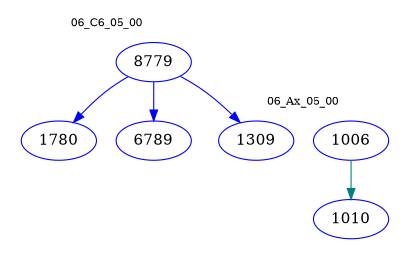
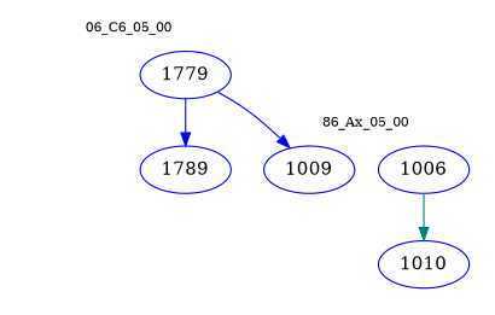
  digraph {
    fontname="DejaVu Serif"
    node [color=blue fontname="DejaVu Serif"]
    edge [color=blue fontname="DejaVu Serif"]
    n1 [label=1006]
-   n2 [label=1309]
+   n2 [label=1009]
    n3 [label=1010]
-   n4 [label=8779]
-   n5 [label=1780]
-   n6 [label=6789]
+   n4 [label=1779]
+   n6 [label=1789]
    subgraph cluster_1 {
      color=white
      fontsize=10
-     label="06_Ax_05_00"
+     label="86_Ax_05_00"
      n1
      n2
      n3
    }
    subgraph cluster_2 {
      color=white
      fontsize=10
      label="06_C6_05_00"
      n4
-     n5
      n6
    }
    n1 -> n3 [color=teal]
    n4 -> n2
-   n4 -> n5
    n4 -> n6
  }
